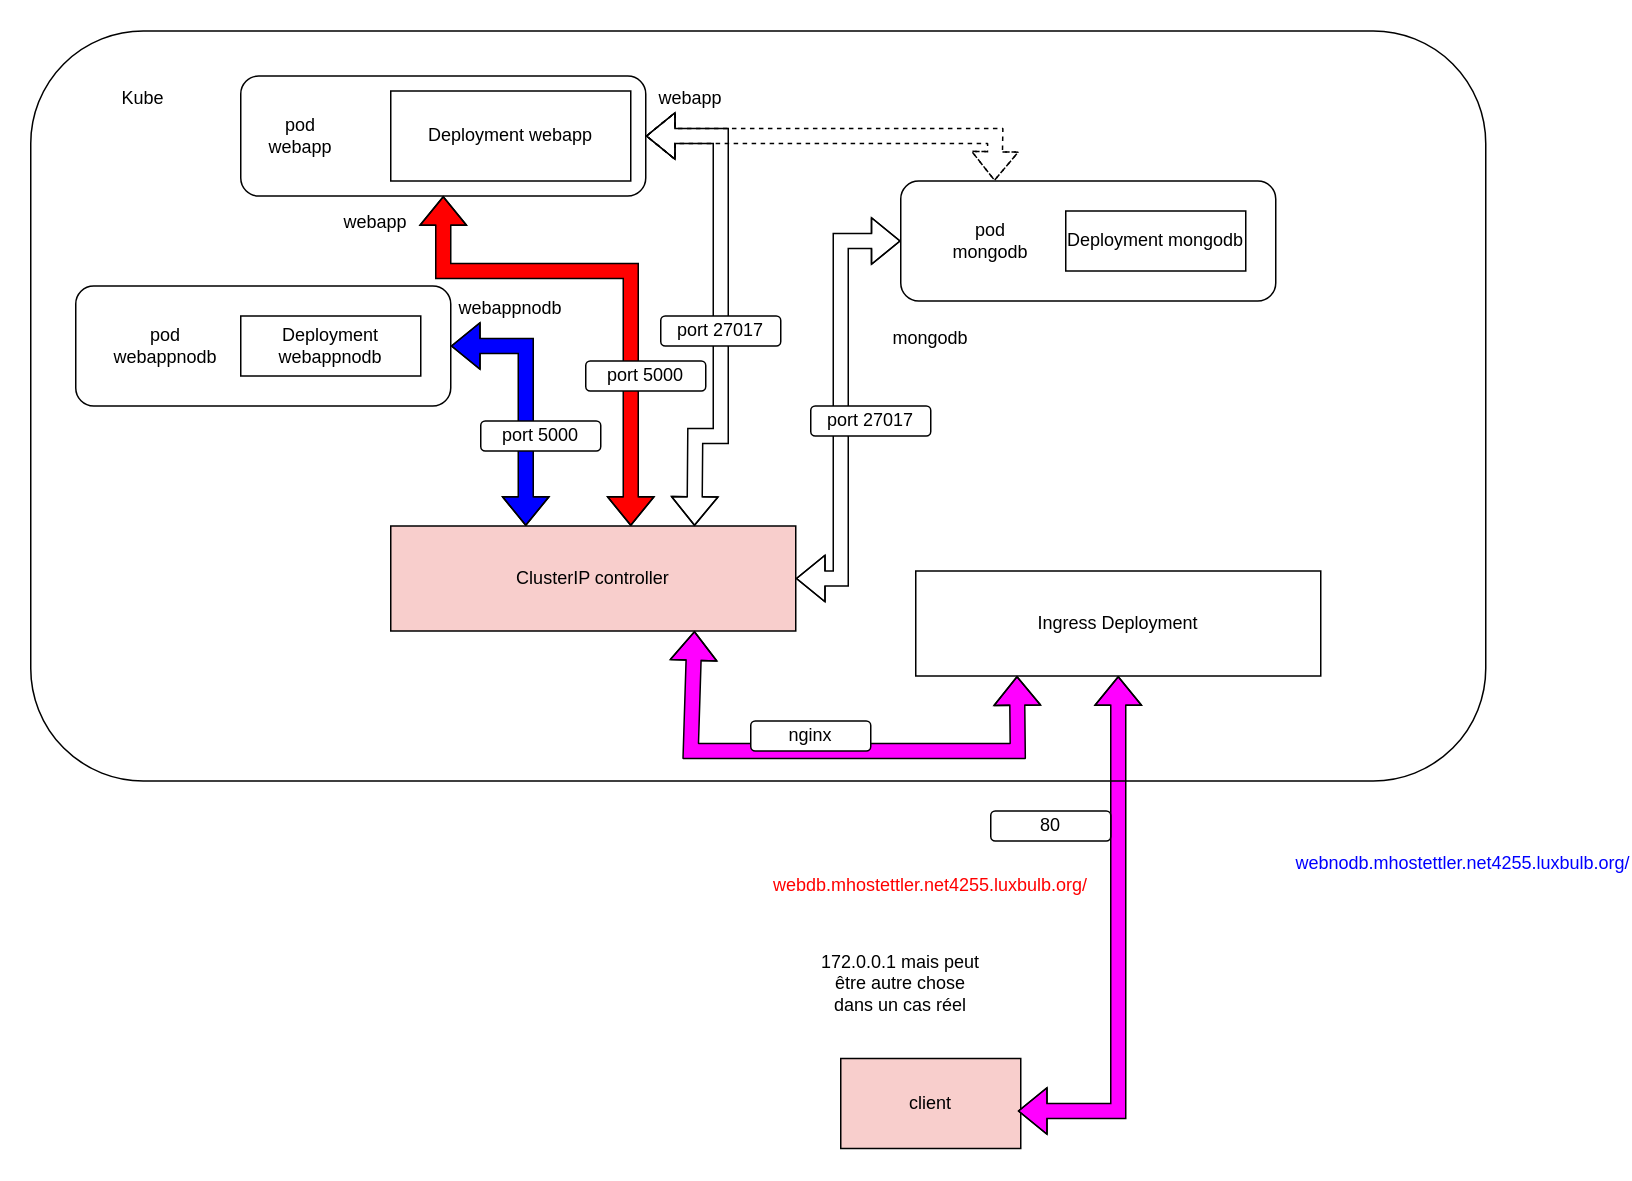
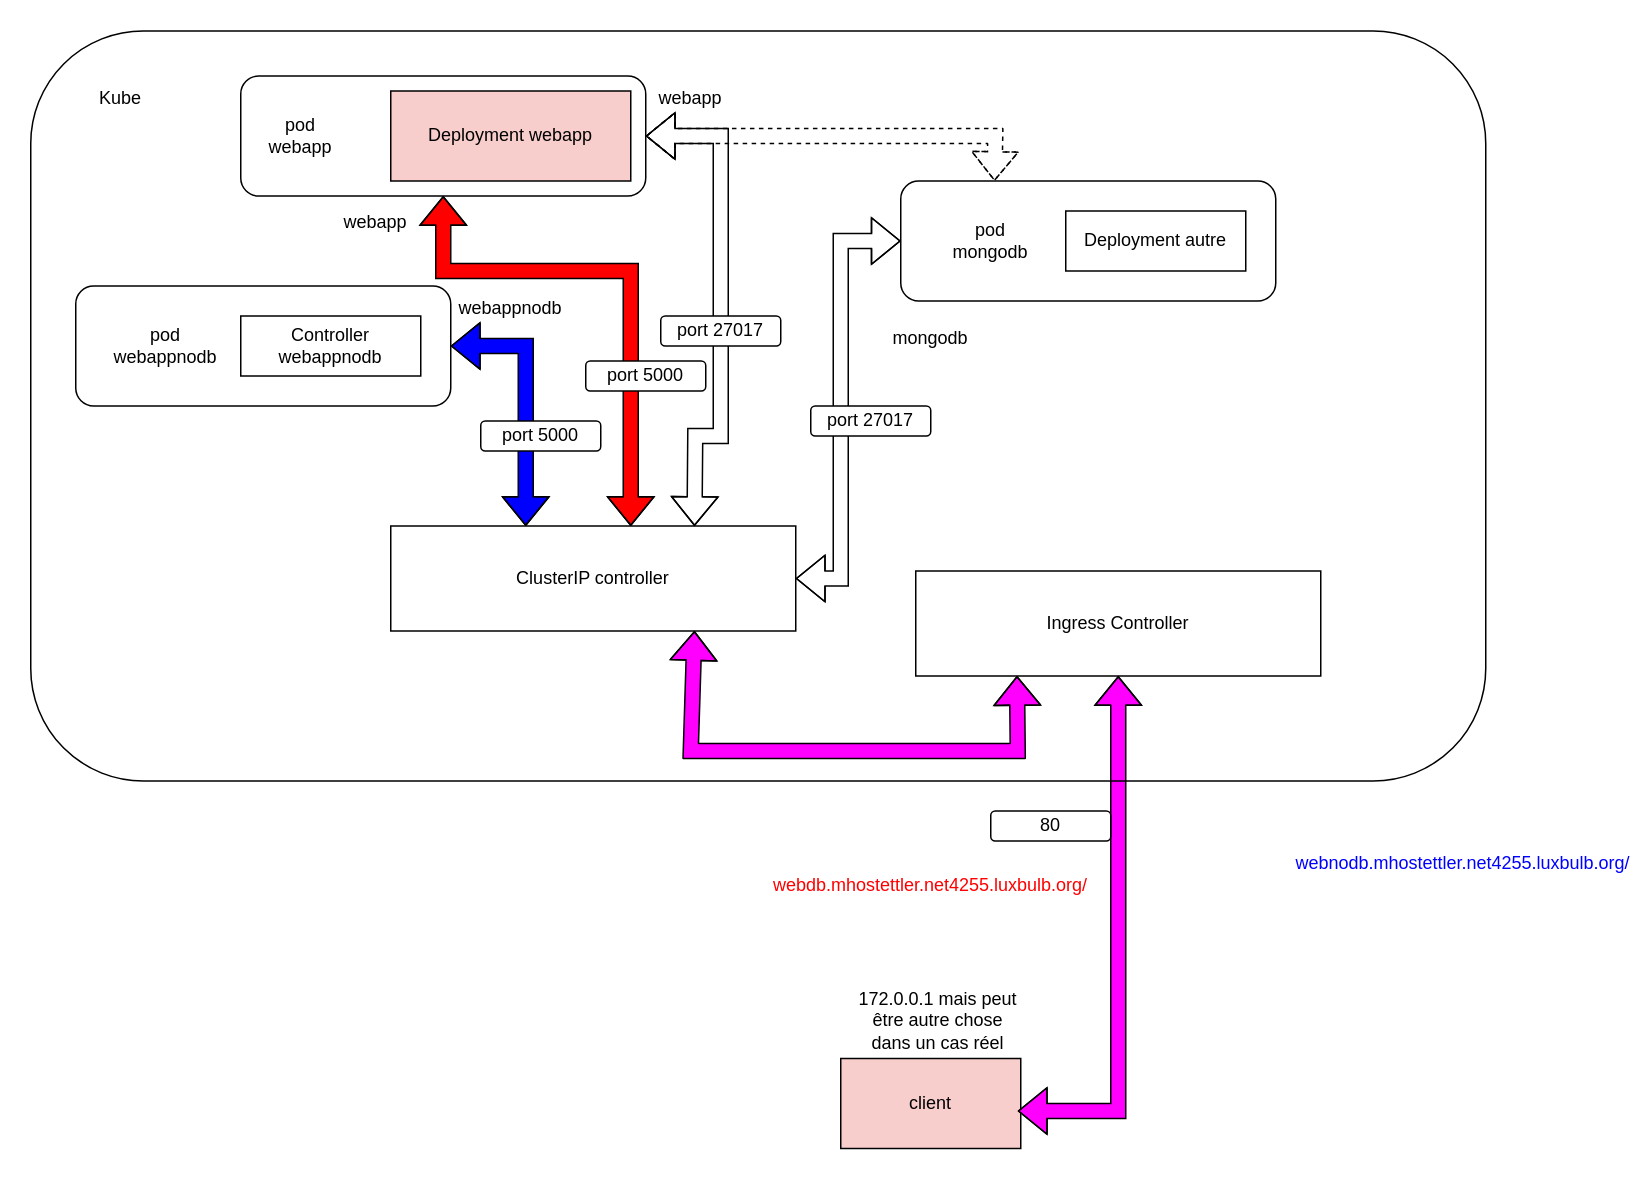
  <mxCell id="0" />
  <mxCell id="1" parent="0" />
  <mxCell id="2" value="" style="rounded=1;whiteSpace=wrap;html=1;" parent="1" vertex="1"><mxGeometry x="160" y="50" width="270" height="80" as="geometry" /></mxCell>
  <mxCell id="3" value="client" style="rounded=0;whiteSpace=wrap;html=1;fillColor=#f8cecc;" parent="1" vertex="1"><mxGeometry x="560" y="705" width="120" height="60" as="geometry" /></mxCell>
  <mxCell id="4" value="" style="shape=flexArrow;endArrow=classic;startArrow=classic;html=1;rounded=0;fillColor=#FF00FF;" parent="1" source="31" edge="1"><mxGeometry width="100" height="100" relative="1" as="geometry"><mxPoint x="330" y="675" as="sourcePoint" /><mxPoint x="678" y="740" as="targetPoint" /><Array as="points"><mxPoint x="745" y="740" /></Array></mxGeometry></mxCell>
  <mxCell id="5" value="80" style="rounded=1;whiteSpace=wrap;html=1;" parent="1" vertex="1"><mxGeometry x="660" y="540" width="80" height="20" as="geometry" /></mxCell>
- <mxCell id="6" value="172.0.0.1 mais peut être autre chose dans un cas réel" style="text;html=1;align=center;verticalAlign=middle;whiteSpace=wrap;rounded=0;" parent="1" vertex="1"><mxGeometry x="545" y="640" width="110" height="30" as="geometry" /></mxCell>
+ <mxCell id="6" value="172.0.0.1 mais peut être autre chose dans un cas réel" style="text;html=1;align=center;verticalAlign=middle;whiteSpace=wrap;rounded=0;" parent="1" vertex="1"><mxGeometry x="570" y="665" width="110" height="30" as="geometry" /></mxCell>
  <mxCell id="7" value="" style="rounded=1;whiteSpace=wrap;html=1;" parent="1" vertex="1"><mxGeometry x="600" y="120" width="250" height="80" as="geometry" /></mxCell>
  <mxCell id="8" value="" style="rounded=1;whiteSpace=wrap;html=1;fillColor=none;" parent="1" vertex="1"><mxGeometry x="20" width="970" height="500" as="geometry" y="20" /></mxCell>
  <mxCell id="9" value="mongodb" style="text;html=1;align=center;verticalAlign=middle;whiteSpace=wrap;rounded=0;" parent="1" vertex="1"><mxGeometry x="590" y="210" width="60" height="30" as="geometry" /></mxCell>
  <mxCell id="10" value="webapp" style="text;html=1;align=center;verticalAlign=middle;whiteSpace=wrap;rounded=0;" parent="1" vertex="1"><mxGeometry x="430" y="50" width="60" height="30" as="geometry" /></mxCell>
  <mxCell id="11" value="webappnodb" style="text;html=1;align=center;verticalAlign=middle;whiteSpace=wrap;rounded=0;" parent="1" vertex="1"><mxGeometry x="310" y="190" width="60" height="30" as="geometry" /></mxCell>
  <mxCell id="12" value="" style="shape=flexArrow;endArrow=classic;startArrow=classic;html=1;rounded=0;exitX=0.5;exitY=0;exitDx=0;exitDy=0;entryX=1;entryY=0.25;entryDx=0;entryDy=0;fillColor=#0000FF;" parent="1" edge="1"><mxGeometry width="100" height="100" relative="1" as="geometry"><mxPoint x="350" y="350" as="sourcePoint" /><mxPoint x="300" y="230" as="targetPoint" /><Array as="points"><mxPoint x="350" y="230" /></Array></mxGeometry></mxCell>
  <mxCell id="13" value="port 5000" style="rounded=1;whiteSpace=wrap;html=1;" parent="1" vertex="1"><mxGeometry x="320" y="280" width="80" height="20" as="geometry" /></mxCell>
  <mxCell id="14" value="" style="shape=flexArrow;endArrow=classic;startArrow=classic;html=1;rounded=0;exitX=0.5;exitY=0;exitDx=0;exitDy=0;entryX=0.5;entryY=1;entryDx=0;entryDy=0;fillColor=#FF0000;" parent="1" target="2" edge="1"><mxGeometry width="100" height="100" relative="1" as="geometry"><mxPoint x="420" y="350" as="sourcePoint" /><mxPoint x="370" y="230" as="targetPoint" /><Array as="points"><mxPoint x="420" y="180" /><mxPoint x="295" y="180" /></Array></mxGeometry></mxCell>
  <mxCell id="15" value="webapp&lt;div&gt;&lt;br&gt;&lt;/div&gt;" style="text;html=1;align=center;verticalAlign=middle;whiteSpace=wrap;rounded=0;" parent="1" vertex="1"><mxGeometry x="220" y="140" width="60" height="30" as="geometry" /></mxCell>
  <mxCell id="16" value="port 5000" style="rounded=1;whiteSpace=wrap;html=1;" parent="1" vertex="1"><mxGeometry x="390" y="240" width="80" height="20" as="geometry" /></mxCell>
- <mxCell id="17" value="Kube" style="text;html=1;align=center;verticalAlign=middle;whiteSpace=wrap;rounded=0;" parent="1" vertex="1"><mxGeometry x="65" y="50" width="60" height="30" as="geometry" /></mxCell>
- <mxCell id="18" value="Deployment webapp" style="rounded=0;whiteSpace=wrap;html=1;" parent="1" vertex="1"><mxGeometry x="260" y="60" width="160" height="60" as="geometry" /></mxCell>
+ <mxCell id="17" value="Kube" style="text;html=1;align=center;verticalAlign=middle;whiteSpace=wrap;rounded=0;" parent="1" vertex="1"><mxGeometry x="50" y="50" width="60" height="30" as="geometry" /></mxCell>
+ <mxCell id="18" value="Deployment webapp" style="rounded=0;whiteSpace=wrap;html=1;fillColor=#f8cecc;" parent="1" vertex="1"><mxGeometry x="260" y="60" width="160" height="60" as="geometry" /></mxCell>
  <mxCell id="19" value="pod&lt;div&gt;webapp&lt;/div&gt;" style="text;html=1;align=center;verticalAlign=middle;whiteSpace=wrap;rounded=0;" parent="1" vertex="1"><mxGeometry x="170" y="75" width="60" height="30" as="geometry" /></mxCell>
- <mxCell id="20" value="Deployment mongodb" style="rounded=0;whiteSpace=wrap;html=1;" parent="1" vertex="1"><mxGeometry x="710" y="140" width="120" height="40" as="geometry" /></mxCell>
+ <mxCell id="20" value="Deployment autre" style="rounded=0;whiteSpace=wrap;html=1;" parent="1" vertex="1"><mxGeometry x="710" y="140" width="120" height="40" as="geometry" /></mxCell>
  <mxCell id="21" value="pod&lt;div&gt;mongodb&lt;/div&gt;" style="text;html=1;align=center;verticalAlign=middle;whiteSpace=wrap;rounded=0;" parent="1" vertex="1"><mxGeometry x="630" y="145" width="60" height="30" as="geometry" /></mxCell>
  <mxCell id="22" value="" style="rounded=1;whiteSpace=wrap;html=1;" parent="1" vertex="1"><mxGeometry x="50" y="190" width="250" height="80" as="geometry" /></mxCell>
- <mxCell id="23" value="Deployment webappnodb" style="rounded=0;whiteSpace=wrap;html=1;" parent="1" vertex="1"><mxGeometry x="160" y="210" width="120" height="40" as="geometry" /></mxCell>
+ <mxCell id="23" value="Controller webappnodb" style="rounded=0;whiteSpace=wrap;html=1;" parent="1" vertex="1"><mxGeometry x="160" y="210" width="120" height="40" as="geometry" /></mxCell>
  <mxCell id="24" value="pod&lt;div&gt;webappnodb&lt;/div&gt;" style="text;html=1;align=center;verticalAlign=middle;whiteSpace=wrap;rounded=0;" parent="1" vertex="1"><mxGeometry x="80" y="215" width="60" height="30" as="geometry" /></mxCell>
- <mxCell id="25" value="ClusterIP controller" style="rounded=0;whiteSpace=wrap;html=1;fillColor=#f8cecc;" parent="1" vertex="1"><mxGeometry x="260" y="350" width="270" height="70" as="geometry" /></mxCell>
+ <mxCell id="25" value="ClusterIP controller" style="rounded=0;whiteSpace=wrap;html=1;" parent="1" vertex="1"><mxGeometry x="260" y="350" width="270" height="70" as="geometry" /></mxCell>
  <mxCell id="26" value="" style="shape=flexArrow;endArrow=classic;startArrow=classic;html=1;rounded=0;exitX=0.75;exitY=0;exitDx=0;exitDy=0;entryX=1;entryY=0.5;entryDx=0;entryDy=0;" parent="1" source="25" target="2" edge="1"><mxGeometry width="100" height="100" relative="1" as="geometry"><mxPoint x="620" y="330" as="sourcePoint" /><mxPoint x="495" y="110" as="targetPoint" /><Array as="points"><mxPoint x="463" y="290" /><mxPoint x="480" y="290" /><mxPoint x="480" y="90" /></Array></mxGeometry></mxCell>
  <mxCell id="27" value="port&amp;nbsp;27017" style="rounded=1;whiteSpace=wrap;html=1;" parent="1" vertex="1"><mxGeometry x="440" y="210" width="80" height="20" as="geometry" /></mxCell>
  <mxCell id="28" value="" style="shape=flexArrow;endArrow=classic;startArrow=classic;html=1;rounded=0;entryX=0.5;entryY=1;entryDx=0;entryDy=0;exitX=1;exitY=0.5;exitDx=0;exitDy=0;" parent="1" source="25" edge="1"><mxGeometry width="100" height="100" relative="1" as="geometry"><mxPoint x="560" y="400" as="sourcePoint" /><mxPoint x="600" y="160" as="targetPoint" /><Array as="points"><mxPoint x="560" y="385" /><mxPoint x="560" y="230" /><mxPoint x="560" y="160" /></Array></mxGeometry></mxCell>
  <mxCell id="29" value="port&amp;nbsp;27017" style="rounded=1;whiteSpace=wrap;html=1;" parent="1" vertex="1"><mxGeometry x="540" y="270" width="80" height="20" as="geometry" /></mxCell>
  <mxCell id="30" value="" style="shape=flexArrow;endArrow=classic;startArrow=classic;html=1;rounded=0;entryX=0.25;entryY=0;entryDx=0;entryDy=0;dashed=1;" parent="1" target="7" edge="1"><mxGeometry width="100" height="100" relative="1" as="geometry"><mxPoint x="430" y="90" as="sourcePoint" /><mxPoint x="680" y="90" as="targetPoint" /><Array as="points"><mxPoint x="663" y="90" /></Array></mxGeometry></mxCell>
- <mxCell id="31" value="Ingress Deployment" style="rounded=0;whiteSpace=wrap;html=1;" vertex="1" parent="1"><mxGeometry x="610" y="380" width="270" height="70" as="geometry" /></mxCell>
+ <mxCell id="31" value="Ingress Controller" style="rounded=0;whiteSpace=wrap;html=1;" vertex="1" parent="1"><mxGeometry x="610" y="380" width="270" height="70" as="geometry" /></mxCell>
  <mxCell id="32" value="" style="shape=flexArrow;endArrow=classic;startArrow=classic;html=1;rounded=0;exitX=0.75;exitY=1;exitDx=0;exitDy=0;entryX=0.25;entryY=1;entryDx=0;entryDy=0;fillColor=#FF00FF;" edge="1" parent="1" source="25" target="31"><mxGeometry width="100" height="100" relative="1" as="geometry"><mxPoint x="670" y="340" as="sourcePoint" /><mxPoint x="650" y="480" as="targetPoint" /><Array as="points"><mxPoint x="460" y="500" /><mxPoint x="678" y="500" /></Array></mxGeometry></mxCell>
- <mxCell id="33" value="nginx" style="rounded=1;whiteSpace=wrap;html=1;" vertex="1" parent="1"><mxGeometry x="500" y="480" width="80" height="20" as="geometry" /></mxCell>
  <mxCell id="34" value="&lt;font style=&quot;color: light-dark(rgb(0, 0, 255), rgb(193, 186, 255));&quot;&gt;webnodb.mhostettler.net4255.luxbulb.org/&lt;/font&gt;" style="text;html=1;align=center;verticalAlign=middle;whiteSpace=wrap;rounded=0;" vertex="1" parent="1"><mxGeometry x="945" y="560" width="60" height="30" as="geometry" /></mxCell>
  <mxCell id="35" value="&lt;div&gt;&lt;span style=&quot;background-color: transparent;&quot;&gt;&lt;font style=&quot;color: light-dark(rgb(255, 0, 0), rgb(255, 255, 255));&quot;&gt;webdb.mhostettler.net4255.luxbulb.org/&lt;/font&gt;&lt;/span&gt;&lt;/div&gt;" style="text;html=1;align=center;verticalAlign=middle;whiteSpace=wrap;rounded=0;" vertex="1" parent="1"><mxGeometry x="590" y="575" width="60" height="30" as="geometry" /></mxCell>
